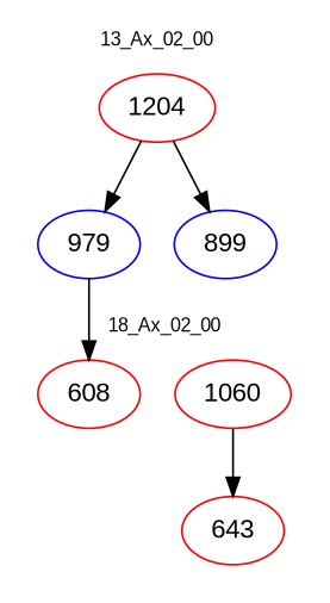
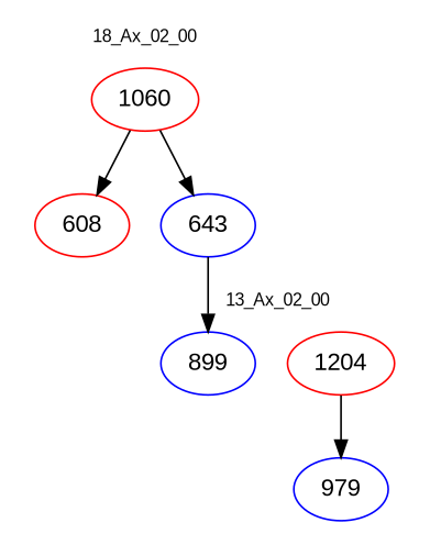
  digraph {
    fontname="Liberation Sans"
    node [color=red fontname="Liberation Sans"]
    edge [color=black fontname="Liberation Sans"]
    n1 [label=1060]
    n2 [label=608]
-   n3 [label=643]
+   n3 [color=blue label=643]
    n4 [label=1204]
    n5 [color=blue label=979]
    n6 [color=blue label=899]
    subgraph cluster_1 {
      color=white
      fontsize=10
      label="18_Ax_02_00"
      n1
      n2
      n3
    }
    subgraph cluster_2 {
      color=white
      fontsize=10
      label="13_Ax_02_00"
      n4
      n5
      n6
    }
-   n5 -> n2
+   n1 -> n2
    n1 -> n3
    n4 -> n5
-   n4 -> n6
+   n3 -> n6
  }
